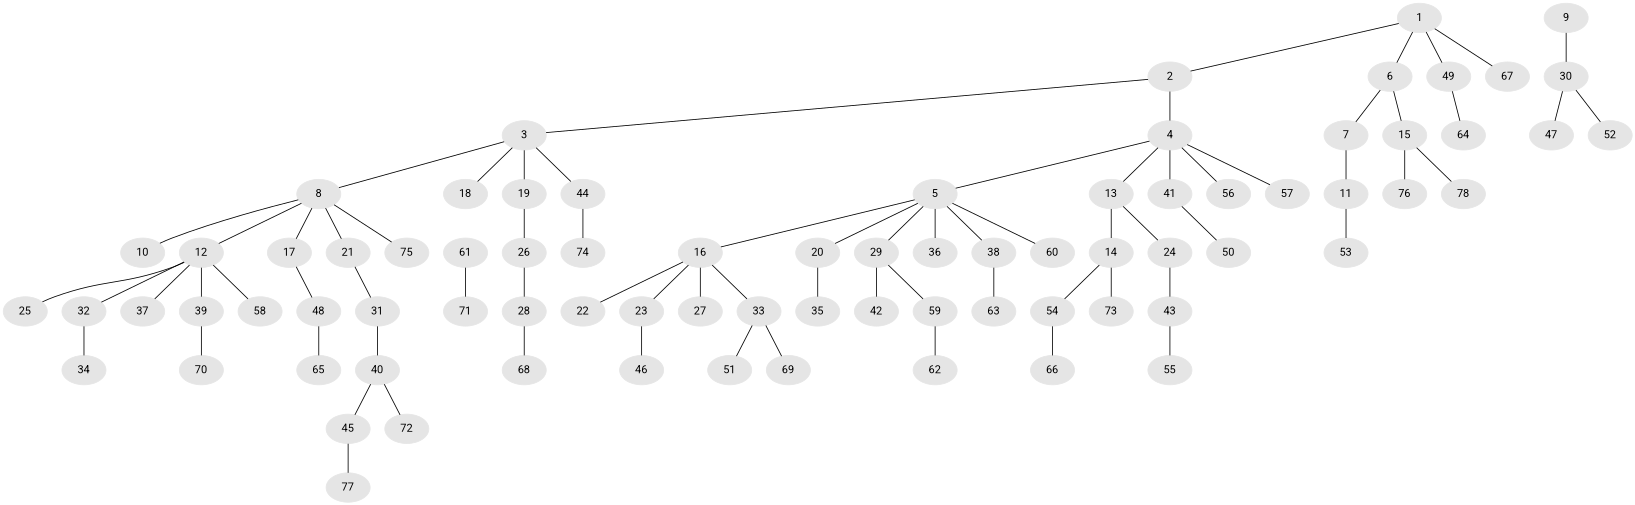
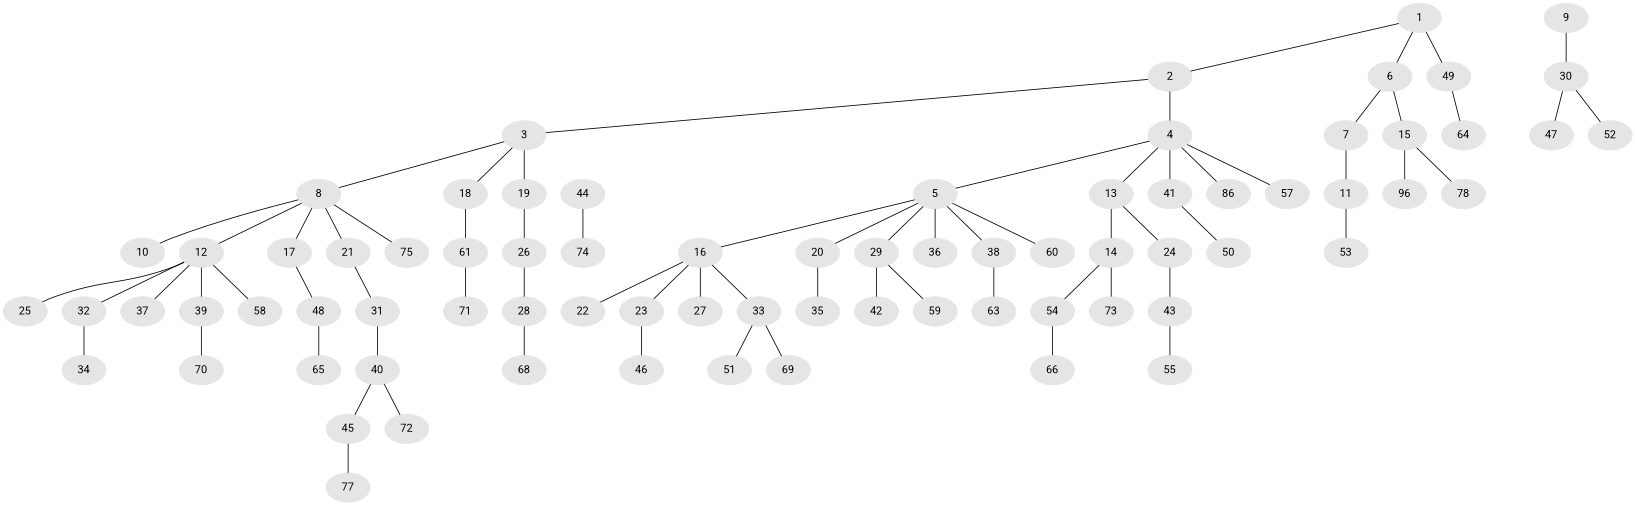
  graph {
    fontname=Roboto
    node [color=gray90 fontname=Roboto style=filled]
    edge [fontname=Roboto]
    1
    2
    6
    49
-   67
    3
    4
    7
    15
    64
    8
    18
    19
    44
    5
    13
    41
-   56
+   56 [label=86]
    57
    10
    12
    17
    21
    75
    61
    26
    74
    16
    20
    29
    36
    38
    60
    14
    24
    50
    9
    30
    22
    23
    27
    33
    35
    42
    59
    63
    11
-   76
+   76 [label=96]
    78
    53
    25
    32
    37
    39
    58
    48
    31
    47
    52
    34
    70
    54
    73
    43
    66
    46
    51
    69
    65
    71
    28
    40
    55
    68
-   62
    45
    72
    77
    1 -- 2
    1 -- 6
    1 -- 49
-   1 -- 67
    2 -- 3
    2 -- 4
    6 -- 7
    6 -- 15
    49 -- 64
    3 -- 8
    3 -- 18
    3 -- 19
-   3 -- 44
    4 -- 5
    4 -- 13
    4 -- 41
    4 -- 56
    4 -- 57
    7 -- 11
    15 -- 76
    15 -- 78
    8 -- 10
    8 -- 12
    8 -- 17
    8 -- 21
    8 -- 75
+   18 -- 61
    19 -- 26
    44 -- 74
    5 -- 16
    5 -- 20
    5 -- 29
    5 -- 36
    5 -- 38
    5 -- 60
    13 -- 14
    13 -- 24
    41 -- 50
    12 -- 25
    12 -- 32
    12 -- 37
    12 -- 39
    12 -- 58
    17 -- 48
    21 -- 31
    61 -- 71
    26 -- 28
    16 -- 22
    16 -- 23
    16 -- 27
    16 -- 33
    20 -- 35
    29 -- 42
    29 -- 59
    38 -- 63
    14 -- 54
    14 -- 73
    24 -- 43
    9 -- 30
    30 -- 47
    30 -- 52
    23 -- 46
    33 -- 51
    33 -- 69
-   59 -- 62
    11 -- 53
    32 -- 34
    39 -- 70
    48 -- 65
    31 -- 40
    54 -- 66
    43 -- 55
    28 -- 68
    40 -- 45
    40 -- 72
    45 -- 77
  }
